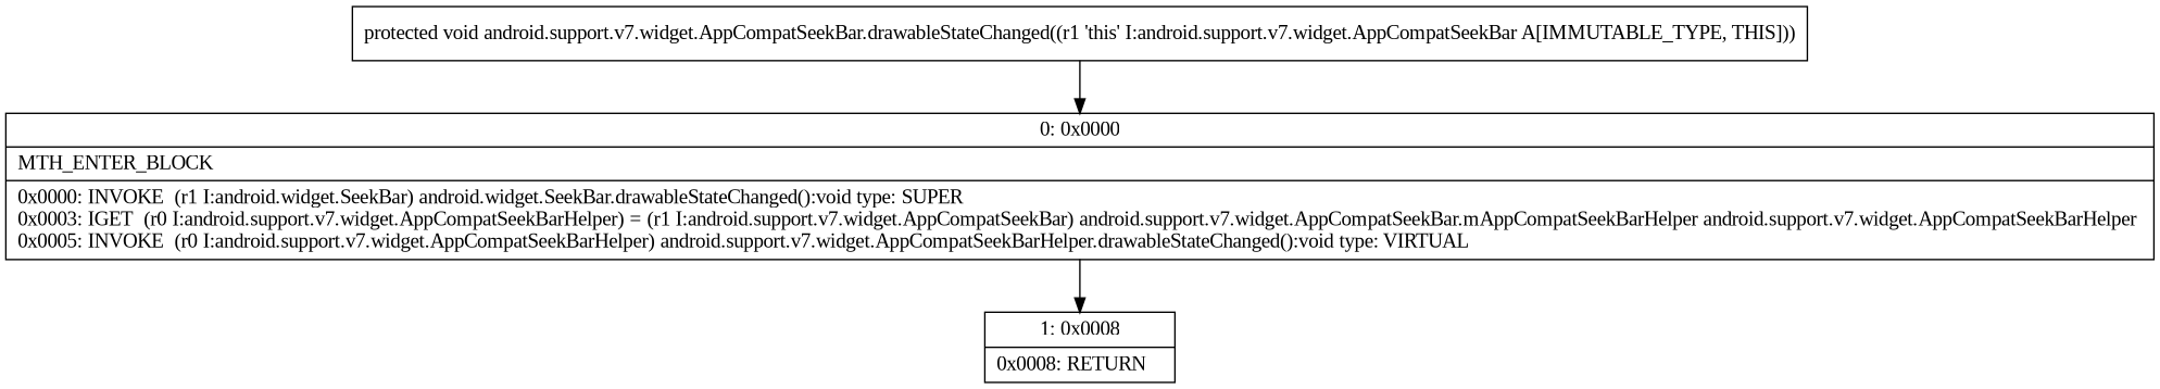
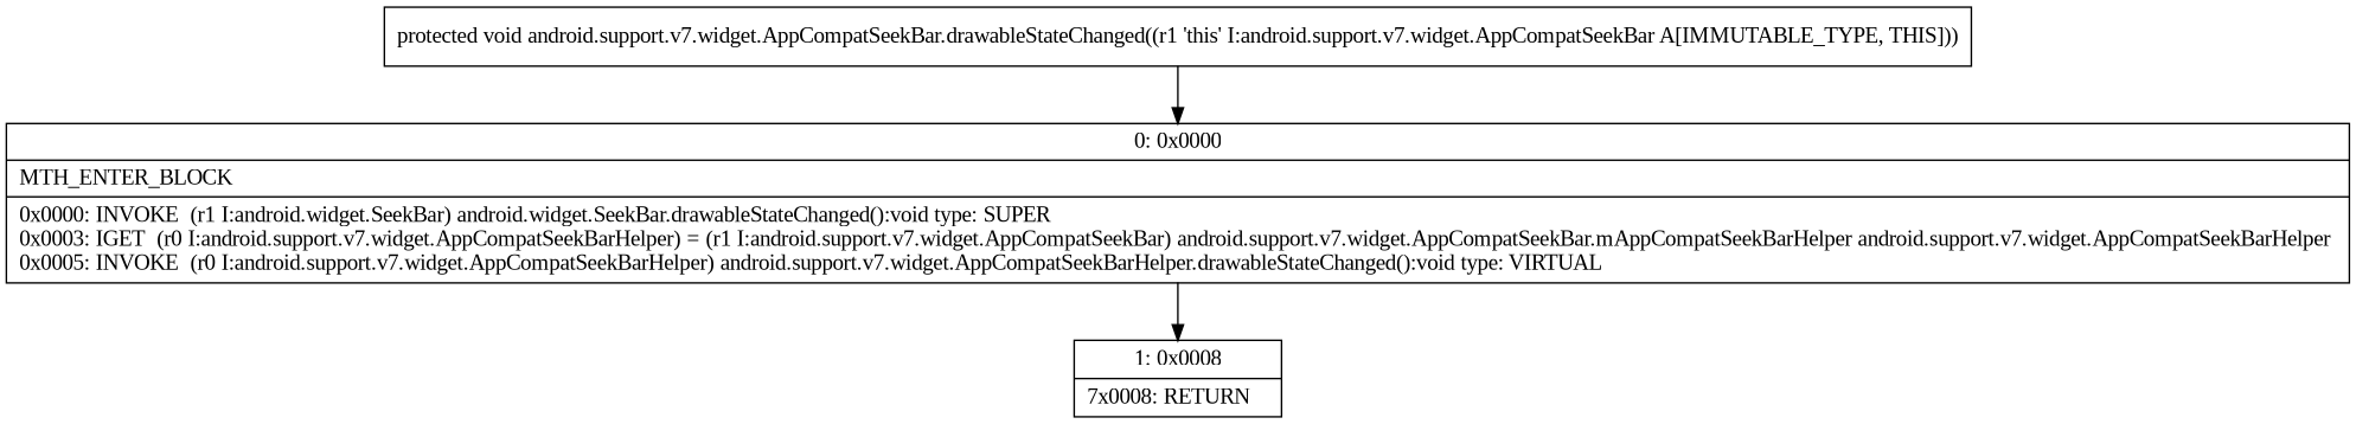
  digraph {
    fontname="Liberation Serif"
    node [shape=record fontname="Liberation Serif"]
    edge [fontname="Liberation Serif"]
    n1 [label="{0\:\ 0x0000|MTH_ENTER_BLOCK\l|0x0000: INVOKE  (r1 I:android.widget.SeekBar) android.widget.SeekBar.drawableStateChanged():void type: SUPER \l0x0003: IGET  (r0 I:android.support.v7.widget.AppCompatSeekBarHelper) = (r1 I:android.support.v7.widget.AppCompatSeekBar) android.support.v7.widget.AppCompatSeekBar.mAppCompatSeekBarHelper android.support.v7.widget.AppCompatSeekBarHelper \l0x0005: INVOKE  (r0 I:android.support.v7.widget.AppCompatSeekBarHelper) android.support.v7.widget.AppCompatSeekBarHelper.drawableStateChanged():void type: VIRTUAL \l}"]
-   n2 [label="{1\:\ 0x0008|0x0008: RETURN   \l}"]
+   n2 [label="{1\:\ 0x0008|7x0008: RETURN   \l}"]
    n3 [label="{protected void android.support.v7.widget.AppCompatSeekBar.drawableStateChanged((r1 'this' I:android.support.v7.widget.AppCompatSeekBar A[IMMUTABLE_TYPE, THIS])) }"]
    n1 -> n2
    n3 -> n1
  }
